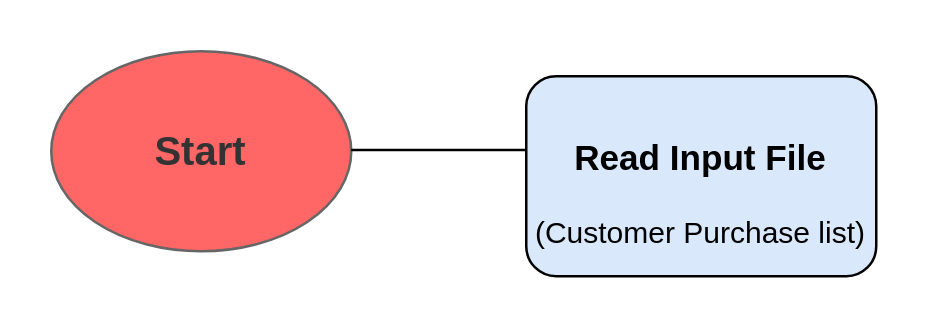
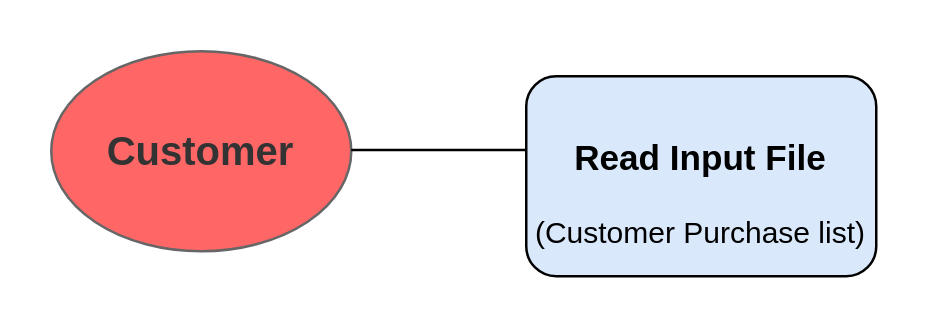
  <mxCell id="0" />
  <mxCell id="1" parent="0" />
- <mxCell id="2" value="&lt;h2&gt;&lt;font size=&quot;3&quot;&gt;Start&lt;/font&gt;&lt;/h2&gt;" style="ellipse;whiteSpace=wrap;html=1;fillColor=#FF6666;fontColor=#333333;strokeColor=#666666;" vertex="1" parent="1"><mxGeometry x="20" y="20" width="120" height="80" as="geometry" /></mxCell>
+ <mxCell id="2" value="&lt;h2&gt;&lt;font size=&quot;3&quot;&gt;Customer&lt;/font&gt;&lt;/h2&gt;" style="ellipse;whiteSpace=wrap;html=1;fillColor=#FF6666;fontColor=#333333;strokeColor=#666666;" vertex="1" parent="1"><mxGeometry x="20" y="20" width="120" height="80" as="geometry" /></mxCell>
  <mxCell id="3" value="" style="endArrow=classic;html=1;rounded=0;" edge="1" parent="1"><mxGeometry width="50" height="50" relative="1" as="geometry"><mxPoint x="210" y="59.5" as="sourcePoint" /><mxPoint x="220" y="59.5" as="targetPoint" /><Array as="points"><mxPoint x="140" y="59.5" /></Array></mxGeometry></mxCell>
  <mxCell id="4" value="&lt;h3&gt;Read Input File&lt;/h3&gt;&lt;div&gt;(Customer Purchase list)&lt;/div&gt;" style="rounded=1;whiteSpace=wrap;html=1;fillColor=#dae8fc;" vertex="1" parent="1"><mxGeometry x="210" y="30" width="140" height="80" as="geometry" /></mxCell>
